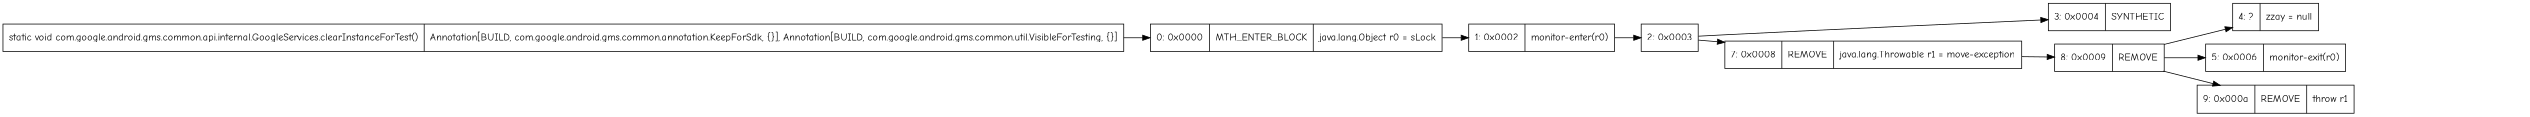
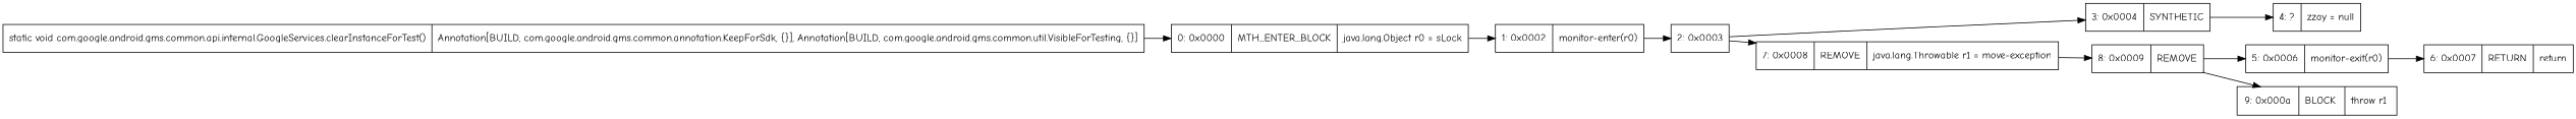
  digraph {
    fontname="Comic Neue"
    rankdir=LR
    node [fontname="Comic Neue" shape=record]
    edge [fontname="Comic Neue"]
    n1 [label="{0\:\ 0x0000|MTH_ENTER_BLOCK\l|java.lang.Object r0 = sLock\l}"]
    n2 [label="{1\:\ 0x0002|monitor\-enter(r0)\l}"]
    n3 [label="{2\:\ 0x0003}"]
    n4 [label="{3\:\ 0x0004|SYNTHETIC\l}"]
    n5 [label="{7\:\ 0x0008|REMOVE\l|java.lang.Throwable r1 = move\-exception\l}"]
    n6 [label="{4\:\ ?|zzay = null\l}"]
    n7 [label="{8\:\ 0x0009|REMOVE\l}"]
    n8 [label="{5\:\ 0x0006|monitor\-exit(r0)\l}"]
-   n10 [label="{9\:\ 0x000a|REMOVE\l|throw r1\l}"]
+   n9 [label="{6\:\ 0x0007|RETURN\l|return\l}"]
+   n10 [label="{9\:\ 0x000a|BLOCK\l|throw r1\l}"]
    n11 [label="{static void com.google.android.gms.common.api.internal.GoogleServices.clearInstanceForTest()  | Annotation[BUILD, com.google.android.gms.common.annotation.KeepForSdk, \{\}], Annotation[BUILD, com.google.android.gms.common.util.VisibleForTesting, \{\}]\l}"]
    n1 -> n2
    n2 -> n3
    n3 -> n4
    n3 -> n5
-   n7 -> n6
+   n4 -> n6
    n5 -> n7
    n7 -> n8
    n7 -> n10
+   n8 -> n9
    n11 -> n1
  }
